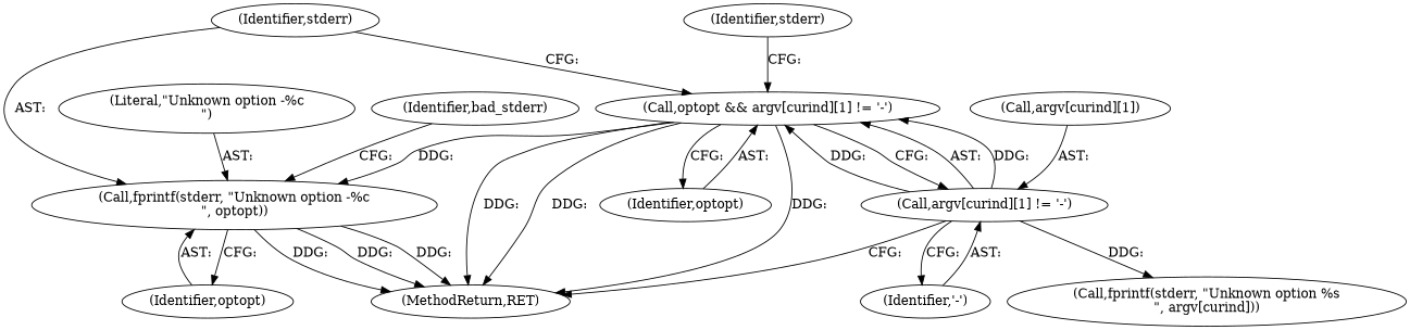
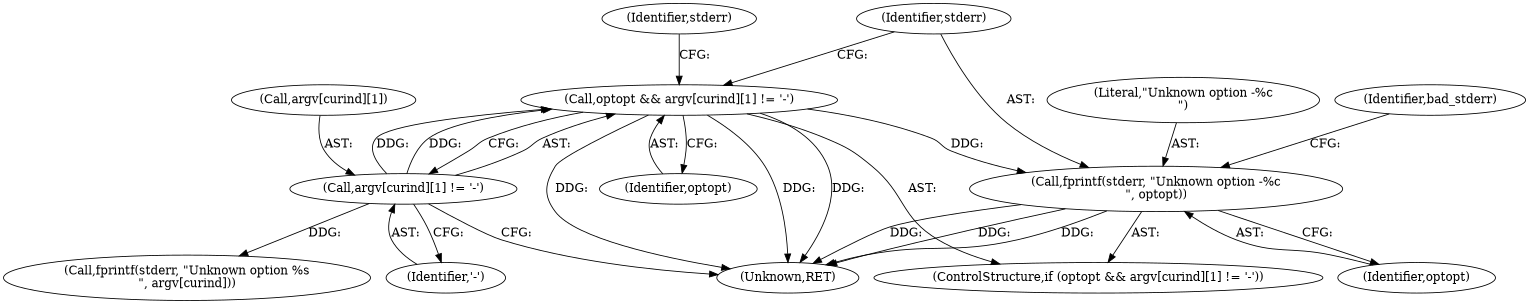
  digraph {
    n1 [label="(Call,fprintf(stderr, \"Unknown option -%c\n\", optopt))"]
-   n2 [label="(MethodReturn,RET)"]
+   n2 [label="(Unknown,RET)"]
    n3 [label="(Identifier,optopt)"]
+   n4 [label="(ControlStructure,if (optopt && argv[curind][1] != '-'))"]
    n5 [label="(Call,optopt && argv[curind][1] != '-')"]
    n6 [label="(Call,argv[curind][1] != '-')"]
    n7 [label="(Identifier,optopt)"]
    n8 [label="(Identifier,'-')"]
    n9 [label="(Call,fprintf(stderr, \"Unknown option %s\n\", argv[curind]))"]
    n10 [label="(Call,argv[curind][1])"]
    n11 [label="(Identifier,stderr)"]
    n12 [label="(Literal,\"Unknown option -%c\n\")"]
    n13 [label="(Identifier,bad_stderr)"]
    n14 [label="(Identifier,stderr)"]
    n1 -> n2 [label="DDG: "]
    n1 -> n2 [label="DDG: "]
    n1 -> n2 [label="DDG: "]
    n1 -> n3 [label="CFG: "]
+   n1 -> n4 [label="AST: "]
    n3 -> n1 [label="AST: "]
    n5 -> n1 [label="DDG: "]
    n5 -> n2 [label="DDG: "]
    n5 -> n2 [label="DDG: "]
    n5 -> n2 [label="DDG: "]
+   n5 -> n4 [label="AST: "]
    n5 -> n6 [label="CFG: "]
    n5 -> n7 [label="CFG: "]
    n6 -> n2 [label="CFG: "]
    n6 -> n5 [label="AST: "]
    n6 -> n5 [label="DDG: "]
    n6 -> n5 [label="DDG: "]
    n6 -> n8 [label="CFG: "]
    n6 -> n9 [label="DDG: "]
    n7 -> n5 [label="AST: "]
    n8 -> n6 [label="AST: "]
    n10 -> n6 [label="AST: "]
    n11 -> n5 [label="CFG: "]
    n12 -> n1 [label="AST: "]
    n13 -> n1 [label="CFG: "]
    n14 -> n1 [label="AST: "]
    n14 -> n5 [label="CFG: "]
  }
